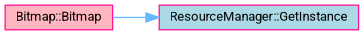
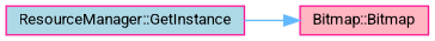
  digraph {
    rankdir=RL
    fontname=Roboto
    node [color=deeppink fontname=Roboto fontsize=10 shape=box style=filled]
    n1 [fillcolor=lightblue fontcolor=black height=0.2 label="ResourceManager::GetInstance" width=0.4]
    n2 [fillcolor=lightpink height=0.2 label="Bitmap::Bitmap" width=0.4]
-   n1 -> n2 [color=steelblue1 dir=back fontname=Roboto fontsize=10 labelfontname=Helvetica labelfontsize=10 style=solid]
+   n2 -> n1 [color=steelblue1 dir=back fontname=Roboto fontsize=10 labelfontname=Helvetica labelfontsize=10 style=solid]
  }
